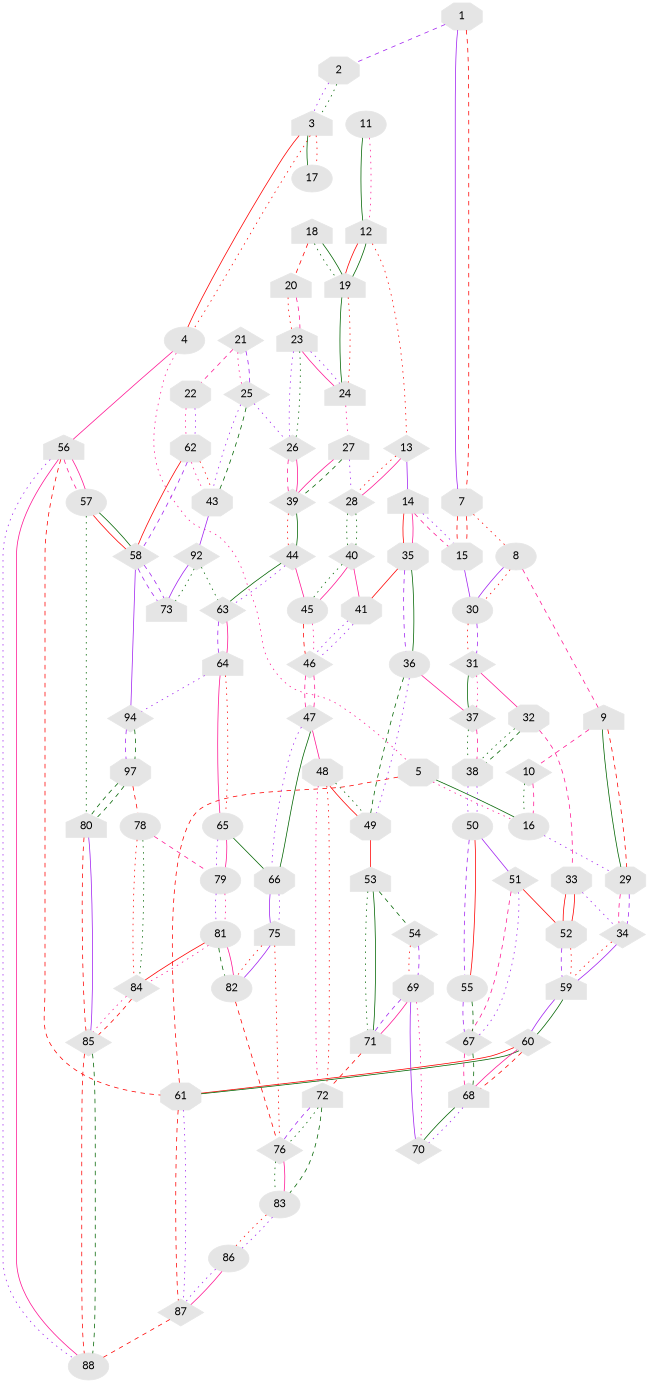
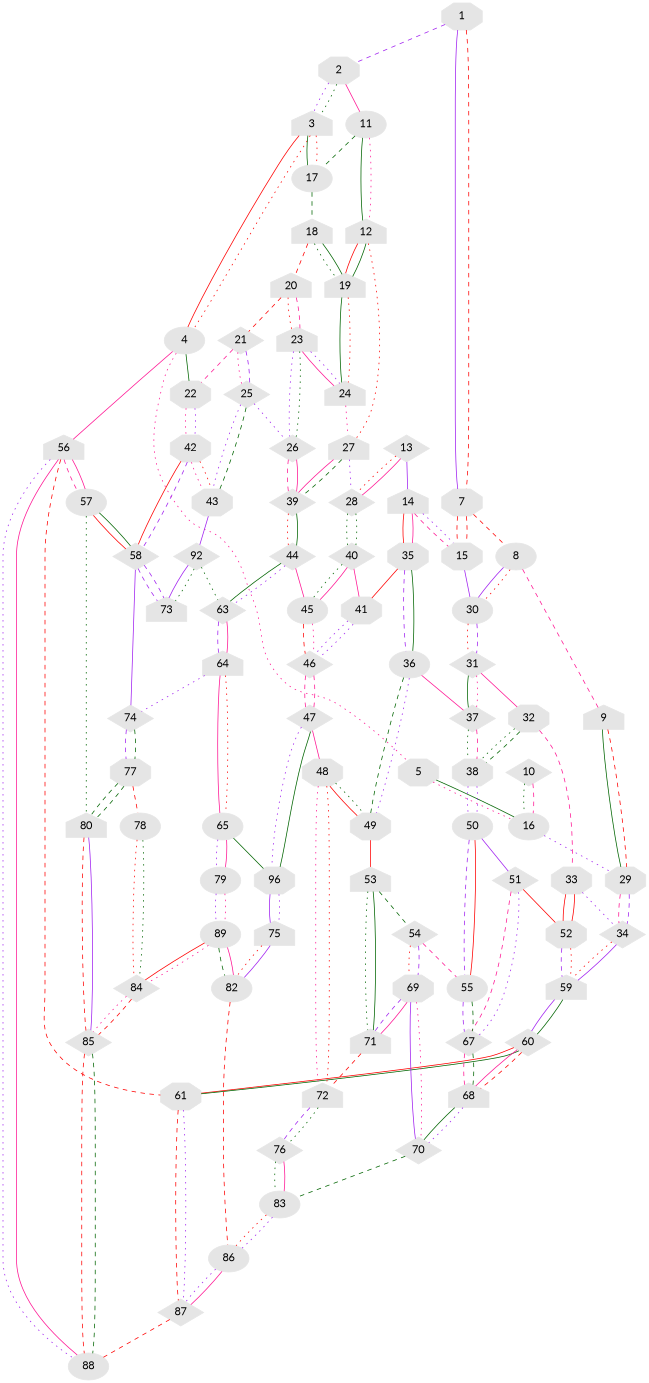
  graph {
    fontname=Lato
    node [color=gray90 fontname=Lato shape=diamond style=filled]
    edge [color=purple fontname=Lato style=dotted]
    1 [shape=octagon]
    2 [shape=octagon]
    7 [shape=octagon]
    3 [shape=house]
    11 [shape=ellipse]
    8 [shape=ellipse]
    15 [shape=octagon]
    4 [shape=ellipse]
    17 [shape=ellipse]
    12 [shape=house]
    5 [shape=octagon]
    22 [shape=octagon]
    56 [shape=house]
    18 [shape=house]
    16 [shape=ellipse]
    61 [shape=octagon]
-   42 [shape=octagon label=62]
+   42 [shape=octagon]
    57 [shape=ellipse]
    88 [shape=ellipse]
    29 [shape=octagon]
    87
    10
    9 [shape=house]
    30 [shape=ellipse]
    31
    34
    13
    19 [shape=house]
    14 [shape=house]
    28
    24 [shape=house]
    35 [shape=octagon]
    40
    36 [shape=ellipse]
    41 [shape=octagon]
    20 [shape=house]
    21
    23 [shape=house]
    27 [shape=house]
    25
    26
    43 [shape=octagon]
    58
    39
    n45 [label=92]
    44
    45 [shape=ellipse]
    59 [shape=house]
    32 [shape=octagon]
    37
    33 [shape=octagon]
    38 [shape=octagon]
    52 [shape=octagon]
    50 [shape=ellipse]
    60
    49 [shape=octagon]
    46
    53 [shape=house]
    51
    55 [shape=ellipse]
    63
    47
    73 [shape=house]
-   74 [label=94]
+   74
    64 [shape=house]
    48 [shape=octagon]
-   66 [shape=octagon]
+   66 [shape=octagon label=96]
    72 [shape=house]
    75 [shape=house]
    76
    54
    71 [shape=house]
    67
    68 [shape=house]
    69 [shape=octagon]
    70
    80 [shape=house]
    85
    65 [shape=ellipse]
    79 [shape=ellipse]
-   77 [shape=octagon label=97]
-   81 [shape=ellipse]
+   77 [shape=octagon]
+   81 [shape=ellipse label=89]
    82 [shape=ellipse]
    83 [shape=ellipse]
    86 [shape=ellipse]
    78 [shape=ellipse]
    84
    1 -- 2 [style=dashed]
    1 -- 7 [style=solid]
    1 -- 7 [color=red style=dashed]
    2 -- 3
    2 -- 3 [color=darkgreen]
-   7 -- 8 [color=red]
+   2 -- 11 [color=deeppink style=solid]
+   7 -- 8 [color=red style=dashed]
    7 -- 15 [color=red style=dashed]
    7 -- 15 [color=red style=dashed]
    3 -- 4 [color=red style=solid]
    3 -- 4 [color=red]
    3 -- 17 [color=darkgreen style=solid]
    3 -- 17 [color=red]
+   11 -- 17 [color=darkgreen style=dashed]
    11 -- 12 [color=darkgreen style=solid]
    11 -- 12 [color=deeppink]
    8 -- 9 [color=deeppink style=dashed]
    8 -- 30 [style=solid]
    8 -- 30 [color=red]
    15 -- 30 [style=solid]
    4 -- 5 [color=deeppink]
+   4 -- 22 [color=darkgreen style=solid]
    4 -- 56 [color=deeppink style=solid]
-   12 -- 13 [color=red]
+   17 -- 18 [color=darkgreen style=dashed]
+   12 -- 27 [color=red]
    12 -- 19 [color=red style=solid]
    12 -- 19 [color=darkgreen style=solid]
    5 -- 16 [color=deeppink]
    5 -- 16 [color=darkgreen style=solid]
-   5 -- 61 [color=red style=dashed]
    22 -- 42 [color=deeppink]
    22 -- 42
    56 -- 61 [color=red style=dashed]
    56 -- 57 [color=deeppink style=dashed]
    56 -- 57 [color=deeppink style=solid]
    56 -- 88
    56 -- 88 [color=deeppink style=solid]
    18 -- 19 [color=darkgreen]
    18 -- 19 [color=darkgreen style=solid]
    18 -- 20 [color=red style=dashed]
    16 -- 29
    61 -- 87 [color=red style=dashed]
    61 -- 87
    42 -- 43 [color=deeppink]
    42 -- 43 [color=red]
    42 -- 58 [color=red style=solid]
    42 -- 58 [style=dashed]
    57 -- 58 [color=red style=solid]
    57 -- 58 [color=darkgreen style=solid]
    57 -- 80 [color=darkgreen]
    29 -- 34 [color=deeppink style=dashed]
    29 -- 34 [style=dashed]
    87 -- 88 [color=red style=dashed]
    10 -- 16 [color=darkgreen]
    10 -- 16 [color=deeppink style=dashed]
    9 -- 29 [color=darkgreen style=solid]
    9 -- 29 [color=red style=dashed]
-   9 -- 10 [color=deeppink style=dashed]
    30 -- 31 [color=red]
    30 -- 31 [style=dashed]
    31 -- 32 [color=deeppink style=solid]
    31 -- 37 [color=darkgreen style=solid]
    31 -- 37 [color=deeppink]
    34 -- 59 [color=red]
    34 -- 59 [style=solid]
    13 -- 14 [style=solid]
    13 -- 28 [color=red]
    13 -- 28 [color=deeppink style=solid]
    19 -- 24 [color=darkgreen style=solid]
    19 -- 24 [color=red]
    14 -- 15 [color=deeppink style=dashed]
    14 -- 15
    14 -- 35 [color=red style=solid]
    14 -- 35 [color=deeppink style=solid]
    28 -- 40 [color=darkgreen]
    28 -- 40 [color=darkgreen]
    24 -- 27 [color=deeppink]
    35 -- 36 [style=dashed]
    35 -- 36 [color=darkgreen style=solid]
    35 -- 41 [color=red style=solid]
    40 -- 41 [color=deeppink style=solid]
    40 -- 45 [color=darkgreen]
    40 -- 45 [color=deeppink style=solid]
    36 -- 37 [color=deeppink style=solid]
    36 -- 49 [color=darkgreen style=dashed]
    36 -- 49
    41 -- 46
    41 -- 46
+   20 -- 21 [color=red style=dashed]
    20 -- 23 [color=red]
    20 -- 23 [color=deeppink style=dashed]
    21 -- 22 [color=deeppink style=dashed]
    21 -- 25 [color=deeppink]
    21 -- 25 [style=dashed]
    23 -- 24 [color=deeppink style=solid]
    23 -- 24
    23 -- 26
    23 -- 26 [color=darkgreen]
    27 -- 28
    27 -- 39 [color=deeppink style=solid]
    27 -- 39 [color=darkgreen style=dashed]
    25 -- 26
    25 -- 43
    25 -- 43 [color=darkgreen style=dashed]
    26 -- 39 [color=deeppink style=dashed]
    26 -- 39 [color=deeppink style=solid]
    43 -- n45 [style=solid]
    58 -- 73 [style=dashed]
    58 -- 73 [style=dashed]
    58 -- 74 [style=solid]
    39 -- 44 [color=red]
    39 -- 44 [color=darkgreen style=solid]
    n45 -- 63 [color=darkgreen]
    n45 -- 73 [style=solid]
    n45 -- 73 [color=darkgreen]
    44 -- 45 [color=deeppink style=solid]
    44 -- 63 [color=darkgreen style=solid]
    44 -- 63
    45 -- 46 [color=red style=dashed]
    45 -- 46 [color=deeppink]
    59 -- 60 [style=solid]
    59 -- 60 [color=darkgreen style=solid]
    32 -- 33 [color=deeppink style=dashed]
    32 -- 38 [color=darkgreen]
    32 -- 38 [color=darkgreen style=dashed]
    37 -- 38 [color=darkgreen]
    37 -- 38 [color=deeppink style=dashed]
    33 -- 34
    33 -- 52 [color=red style=solid]
    33 -- 52 [color=red style=solid]
    38 -- 50
    38 -- 50
    52 -- 59 [style=dashed]
    52 -- 59 [color=red]
    50 -- 51 [style=solid]
    50 -- 55 [style=dashed]
    50 -- 55 [color=red style=solid]
    60 -- 61 [color=red style=solid]
    60 -- 61 [color=darkgreen style=solid]
    60 -- 68 [color=deeppink style=solid]
    60 -- 68 [color=red style=dashed]
    49 -- 53 [color=red style=solid]
    46 -- 47 [color=deeppink style=dashed]
    46 -- 47 [color=deeppink style=dashed]
    53 -- 54 [color=darkgreen style=dashed]
    53 -- 71 [color=darkgreen]
    53 -- 71 [color=darkgreen style=solid]
    51 -- 52 [color=red style=solid]
    51 -- 67 [color=deeppink style=dashed]
    51 -- 67
    55 -- 67 [style=dashed]
    55 -- 67 [color=darkgreen style=dashed]
    63 -- 64 [style=dashed]
    63 -- 64 [color=deeppink style=solid]
    47 -- 48 [color=deeppink style=solid]
    47 -- 66
    47 -- 66 [color=darkgreen style=solid]
    74 -- 77 [style=dashed]
    74 -- 77 [color=darkgreen style=dashed]
    64 -- 74
    64 -- 65 [color=deeppink style=solid]
    64 -- 65 [color=red]
    48 -- 49 [color=red style=solid]
    48 -- 49 [color=darkgreen]
    48 -- 72 [color=deeppink]
    48 -- 72 [color=red]
    66 -- 75 [style=solid]
    66 -- 75
    72 -- 76 [style=dashed]
    72 -- 76 [color=darkgreen]
-   75 -- 76 [color=red]
    75 -- 82 [color=red]
    75 -- 82 [style=solid]
    76 -- 83 [color=darkgreen]
    76 -- 83 [color=deeppink style=solid]
+   54 -- 55 [color=deeppink style=dashed]
    54 -- 69 [color=red]
    54 -- 69 [style=dashed]
    71 -- 72 [color=red style=dashed]
    67 -- 68 [color=deeppink style=dashed]
    67 -- 68 [color=darkgreen style=dashed]
    68 -- 70 [color=darkgreen style=solid]
    68 -- 70
    69 -- 71 [style=dashed]
    69 -- 71 [color=deeppink style=solid]
    69 -- 70 [style=solid]
    69 -- 70 [color=deeppink]
-   72 -- 83 [color=darkgreen style=dashed]
+   70 -- 83 [color=darkgreen style=dashed]
    80 -- 85 [color=red style=dashed]
    80 -- 85 [style=solid]
    85 -- 88 [color=red style=dashed]
    85 -- 88 [color=darkgreen style=dashed]
    65 -- 66 [color=darkgreen style=solid]
    65 -- 79
    65 -- 79 [color=deeppink style=solid]
    79 -- 81
    79 -- 81 [color=deeppink]
    77 -- 80 [color=darkgreen style=dashed]
    77 -- 80 [color=darkgreen style=dashed]
    77 -- 78 [color=red style=dashed]
    81 -- 82 [color=darkgreen style=dashed]
    81 -- 82 [color=deeppink style=solid]
    81 -- 84 [color=red style=solid]
    81 -- 84 [color=deeppink]
-   82 -- 76 [color=red style=dashed]
+   82 -- 86 [color=red style=dashed]
    83 -- 86 [color=red]
    83 -- 86
    86 -- 87
    86 -- 87 [color=deeppink style=solid]
-   78 -- 79 [color=deeppink style=dashed]
    78 -- 84 [color=red]
    78 -- 84 [color=darkgreen]
    84 -- 85 [color=deeppink]
    84 -- 85 [color=red style=dashed]
  }
